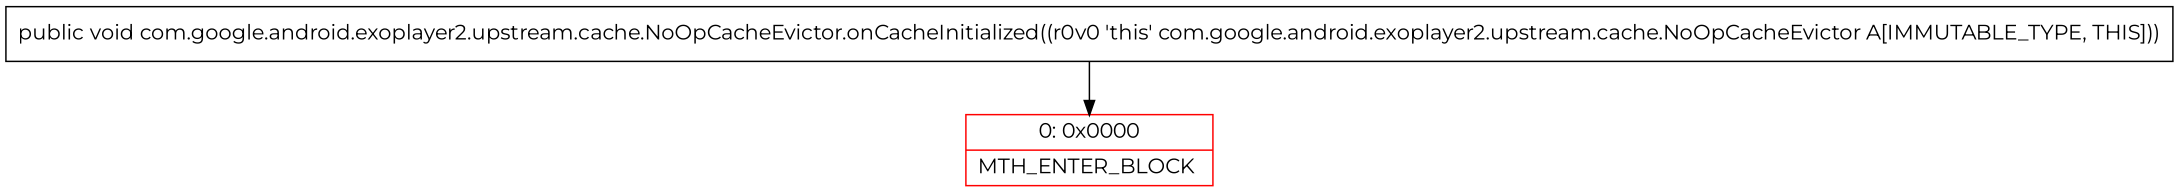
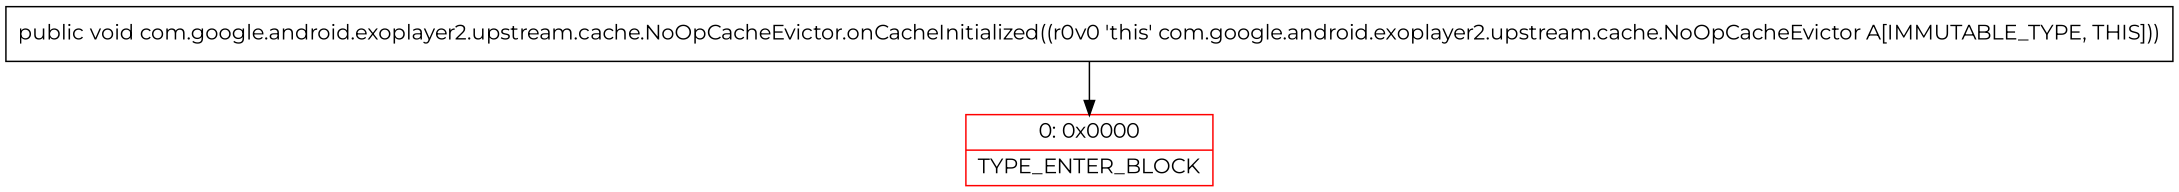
  digraph {
    fontname=Montserrat
    node [shape=record fontname=Montserrat]
-   n1 [color=red label="{0\:\ 0x0000|MTH_ENTER_BLOCK\l}"]
+   n1 [color=red label="{0\:\ 0x0000|TYPE_ENTER_BLOCK\l}"]
    n2 [label="{public void com.google.android.exoplayer2.upstream.cache.NoOpCacheEvictor.onCacheInitialized((r0v0 'this' com.google.android.exoplayer2.upstream.cache.NoOpCacheEvictor A[IMMUTABLE_TYPE, THIS])) }"]
    subgraph cluster_1 {
      label="R(0)"
    }
    n2 -> n1 [fontname=Montserrat]
  }
